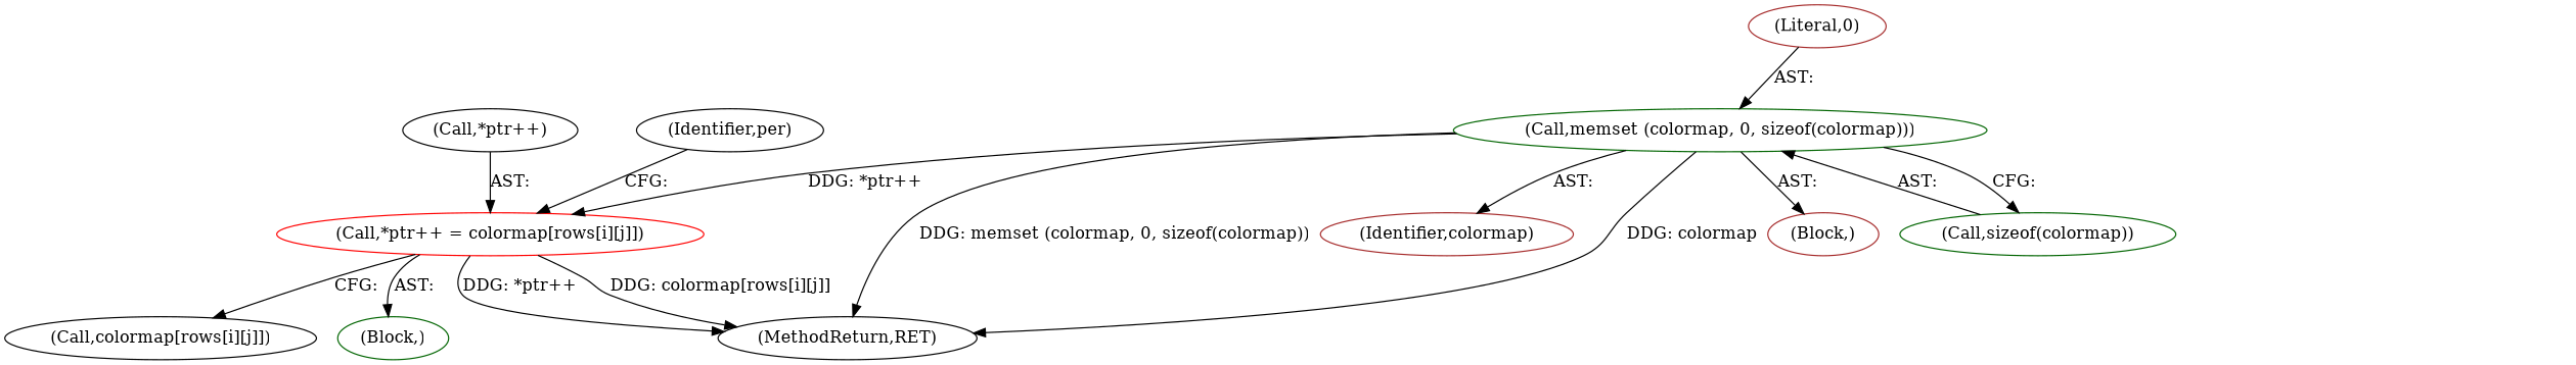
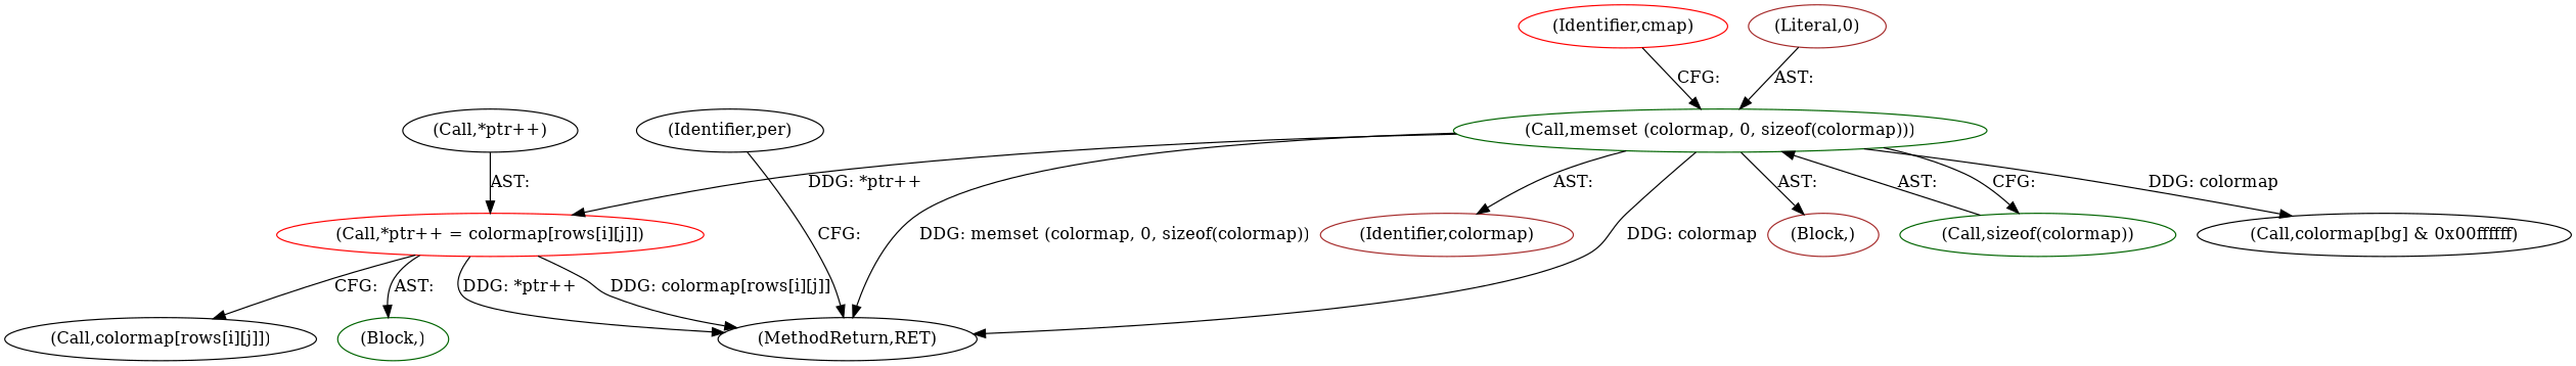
  digraph {
    node [color=black]
    n1 [color=red label="(Call,*ptr++ = colormap[rows[i][j]])"]
    n2 [label="(Call,colormap[rows[i][j]])"]
    n3 [color=darkgreen label="(Block,)"]
    n4 [label="(MethodReturn,RET)"]
    n5 [color=darkgreen label="(Call,memset (colormap, 0, sizeof(colormap)))"]
    n6 [color=brown label="(Block,)"]
+   n7 [label="(Call,colormap[bg] & 0x00ffffff)"]
    n8 [color=darkgreen label="(Call,sizeof(colormap))"]
    n9 [color=brown label="(Identifier,colormap)"]
    n10 [label="(Call,*ptr++)"]
    n11 [label="(Identifier,per)"]
+   n12 [color=red label="(Identifier,cmap)"]
    n13 [color=brown label="(Literal,0)"]
    n1 -> n2 [label="CFG: "]
    n1 -> n3 [label="AST: "]
    n1 -> n4 [label="DDG: colormap[rows[i][j]]"]
    n1 -> n4 [label="DDG: *ptr++"]
    n5 -> n1 [label="DDG: *ptr++"]
    n5 -> n4 [label="DDG: colormap"]
    n5 -> n4 [label="DDG: memset (colormap, 0, sizeof(colormap))"]
    n5 -> n6 [label="AST: "]
+   n5 -> n7 [label="DDG: colormap"]
    n5 -> n8 [label="CFG: "]
    n5 -> n9 [label="AST: "]
    n8 -> n5 [label="AST: "]
    n10 -> n1 [label="AST: "]
-   n11 -> n1 [label="CFG: "]
+   n11 -> n4 [label="CFG: "]
+   n12 -> n5 [label="CFG: "]
    n13 -> n5 [label="AST: "]
  }
